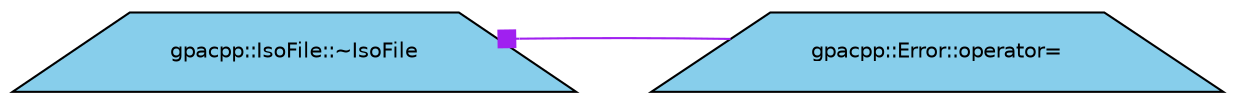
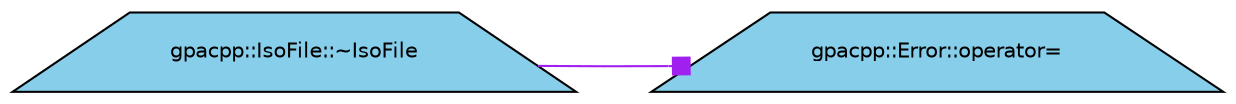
  digraph {
    rankdir=LR
    node [color=black fillcolor=skyblue fontname=Helvetica fontsize=10 shape=trapezium style=filled]
    n1 [fontcolor=black height=0.2 label="gpacpp::IsoFile::~IsoFile" width=0.4]
    n2 [height=0.2 label="gpacpp::Error::operator=" width=0.4]
-   n2 -> n1 [color=purple fontname=Helvetica fontsize=10 labelfontname=Helvetica labelfontsize=10 style=solid arrowhead=box]
+   n1 -> n2 [color=purple fontname=Helvetica fontsize=10 labelfontname=Helvetica labelfontsize=10 style=solid arrowhead=box]
  }
